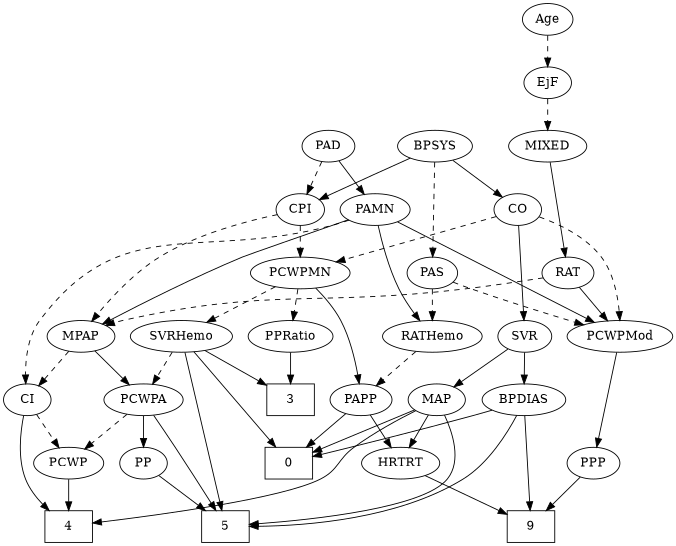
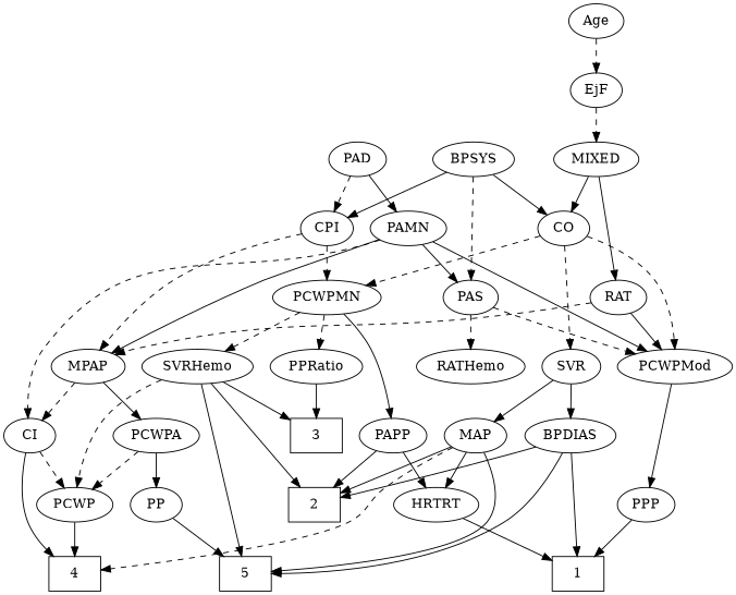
  strict digraph {
    edge [style=solid]
-   1 [height=0.5 shape=box width=0.75 label=9]
-   2 [height=0.5 shape=box width=0.75 label=0]
+   1 [height=0.5 shape=box width=0.75]
+   2 [height=0.5 shape=box width=0.75]
    3 [height=0.5 shape=box width=0.75]
    4 [height=0.5 shape=box width=0.75]
    5 [height=0.5 shape=box width=0.75]
    Age [height=0.5 width=0.75]
    EjF [height=0.5 width=0.75]
    MIXED [height=0.5 width=1.1193]
    CO [height=0.5 width=0.75]
    RAT [height=0.5 width=0.75827]
    BPSYS [height=0.5 width=1.0471]
    PAS [height=0.5 width=0.75]
    CPI [height=0.5 width=0.75]
    PAD [height=0.5 width=0.79437]
    PAMN [height=0.5 width=1.011]
    SVR [height=0.5 width=0.77632]
    PCWPMod [height=0.5 width=1.4443]
    PCWPMN [height=0.5 width=1.3902]
    MPAP [height=0.5 width=0.97491]
    RATHemo [height=0.5 width=1.3721]
    CI [height=0.5 width=0.75]
    BPDIAS [height=0.5 width=1.1735]
    MAP [height=0.5 width=0.84854]
    PPP [height=0.5 width=0.75]
    PAPP [height=0.5 width=0.88464]
    SVRHemo [height=0.5 width=1.3902]
    PPRatio [height=0.5 width=1.1013]
    PCWPA [height=0.5 width=1.1555]
    PP [height=0.5 width=0.75]
    PCWP [height=0.5 width=0.97491]
    HRTRT [height=0.5 width=1.1013]
    Age -> EjF [style=dashed]
    EjF -> MIXED [style=dashed]
+   MIXED -> CO
    MIXED -> RAT
-   CO -> SVR
+   CO -> SVR [style=dashed]
    CO -> PCWPMod [style=dashed]
    CO -> PCWPMN [style=dashed]
    RAT -> PCWPMod
    RAT -> MPAP [style=dashed]
    BPSYS -> CO
    BPSYS -> PAS [style=dashed]
    BPSYS -> CPI
    PAS -> PCWPMod [style=dashed]
    PAS -> RATHemo [style=dashed]
    CPI -> PCWPMN [style=dashed]
    CPI -> MPAP [style=dashed]
    PAD -> CPI [style=dashed]
    PAD -> PAMN
    PAMN -> PCWPMod
    PAMN -> MPAP
-   PAMN -> RATHemo
+   PAMN -> PAS
    PAMN -> CI [style=dashed]
    SVR -> BPDIAS
    SVR -> MAP
    PCWPMod -> PPP
    PCWPMN -> PAPP
    PCWPMN -> SVRHemo [style=dashed]
    PCWPMN -> PPRatio [style=dashed]
    MPAP -> CI [style=dashed]
    MPAP -> PCWPA
-   RATHemo -> PAPP [style=dashed]
    CI -> 4
    CI -> PCWP [style=dashed]
    BPDIAS -> 1
    BPDIAS -> 2
    BPDIAS -> 5
    MAP -> 2
-   MAP -> 4
+   MAP -> 4 [style=dashed]
    MAP -> 5
    MAP -> HRTRT
    PPP -> 1
    PAPP -> 2
    PAPP -> HRTRT
    SVRHemo -> 2
    SVRHemo -> 3
    SVRHemo -> 5
-   SVRHemo -> PCWPA [style=dashed]
+   SVRHemo -> PCWP [style=dashed]
    PPRatio -> 3
-   PCWPA -> 5
    PCWPA -> PP
    PCWPA -> PCWP [style=dashed]
    PP -> 5
    PCWP -> 4
    HRTRT -> 1
  }
